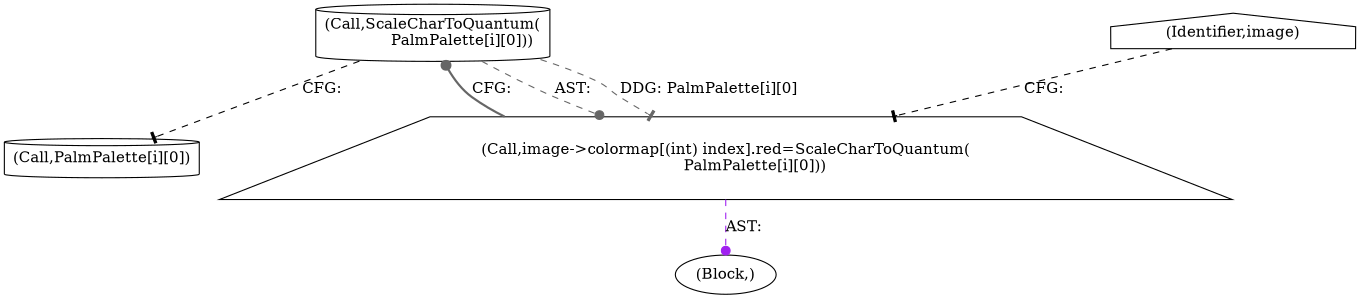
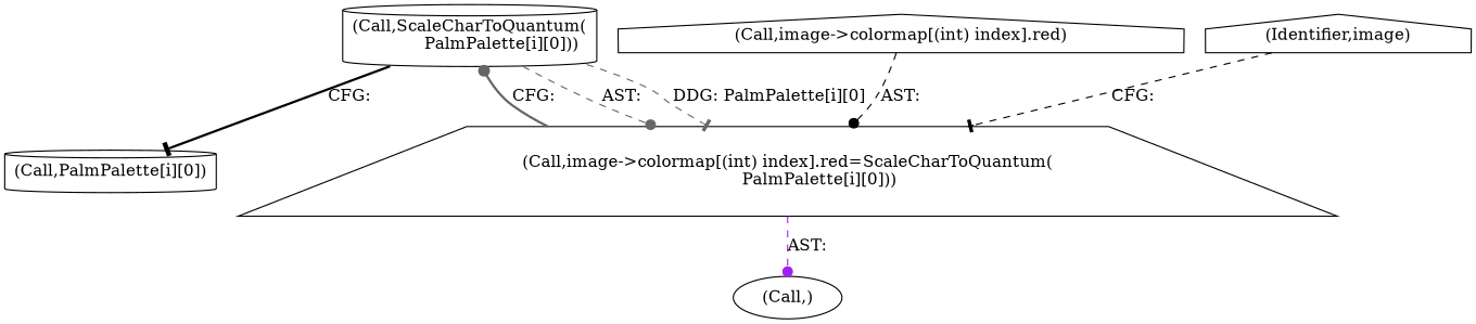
  digraph {
    node [shape=cylinder]
    edge [arrowhead=dot color=gray40 style=dashed]
    n1 [label="(Call,ScaleCharToQuantum(\n            PalmPalette[i][0]))"]
    n2 [label="(Call,image->colormap[(int) index].red=ScaleCharToQuantum(\n            PalmPalette[i][0]))" shape=trapezium]
    n3 [label="(Call,PalmPalette[i][0])"]
-   n4 [label="(Block,)" shape=ellipse]
+   n4 [label="(Call,)" shape=ellipse]
+   n5 [label="(Call,image->colormap[(int) index].red)" shape=house]
    n6 [label="(Identifier,image)" shape=house]
    n1 -> n2 [label="AST: "]
    n1 -> n2 [arrowhead=tee label="DDG: PalmPalette[i][0]"]
-   n1 -> n3 [arrowhead=tee color=black label="CFG: "]
+   n1 -> n3 [arrowhead=tee color=black label="CFG: " style=bold]
    n2 -> n1 [label="CFG: " style=bold]
    n2 -> n4 [color=purple label="AST: "]
+   n5 -> n2 [color=black label="AST: "]
    n6 -> n2 [arrowhead=tee color=black label="CFG: "]
  }
